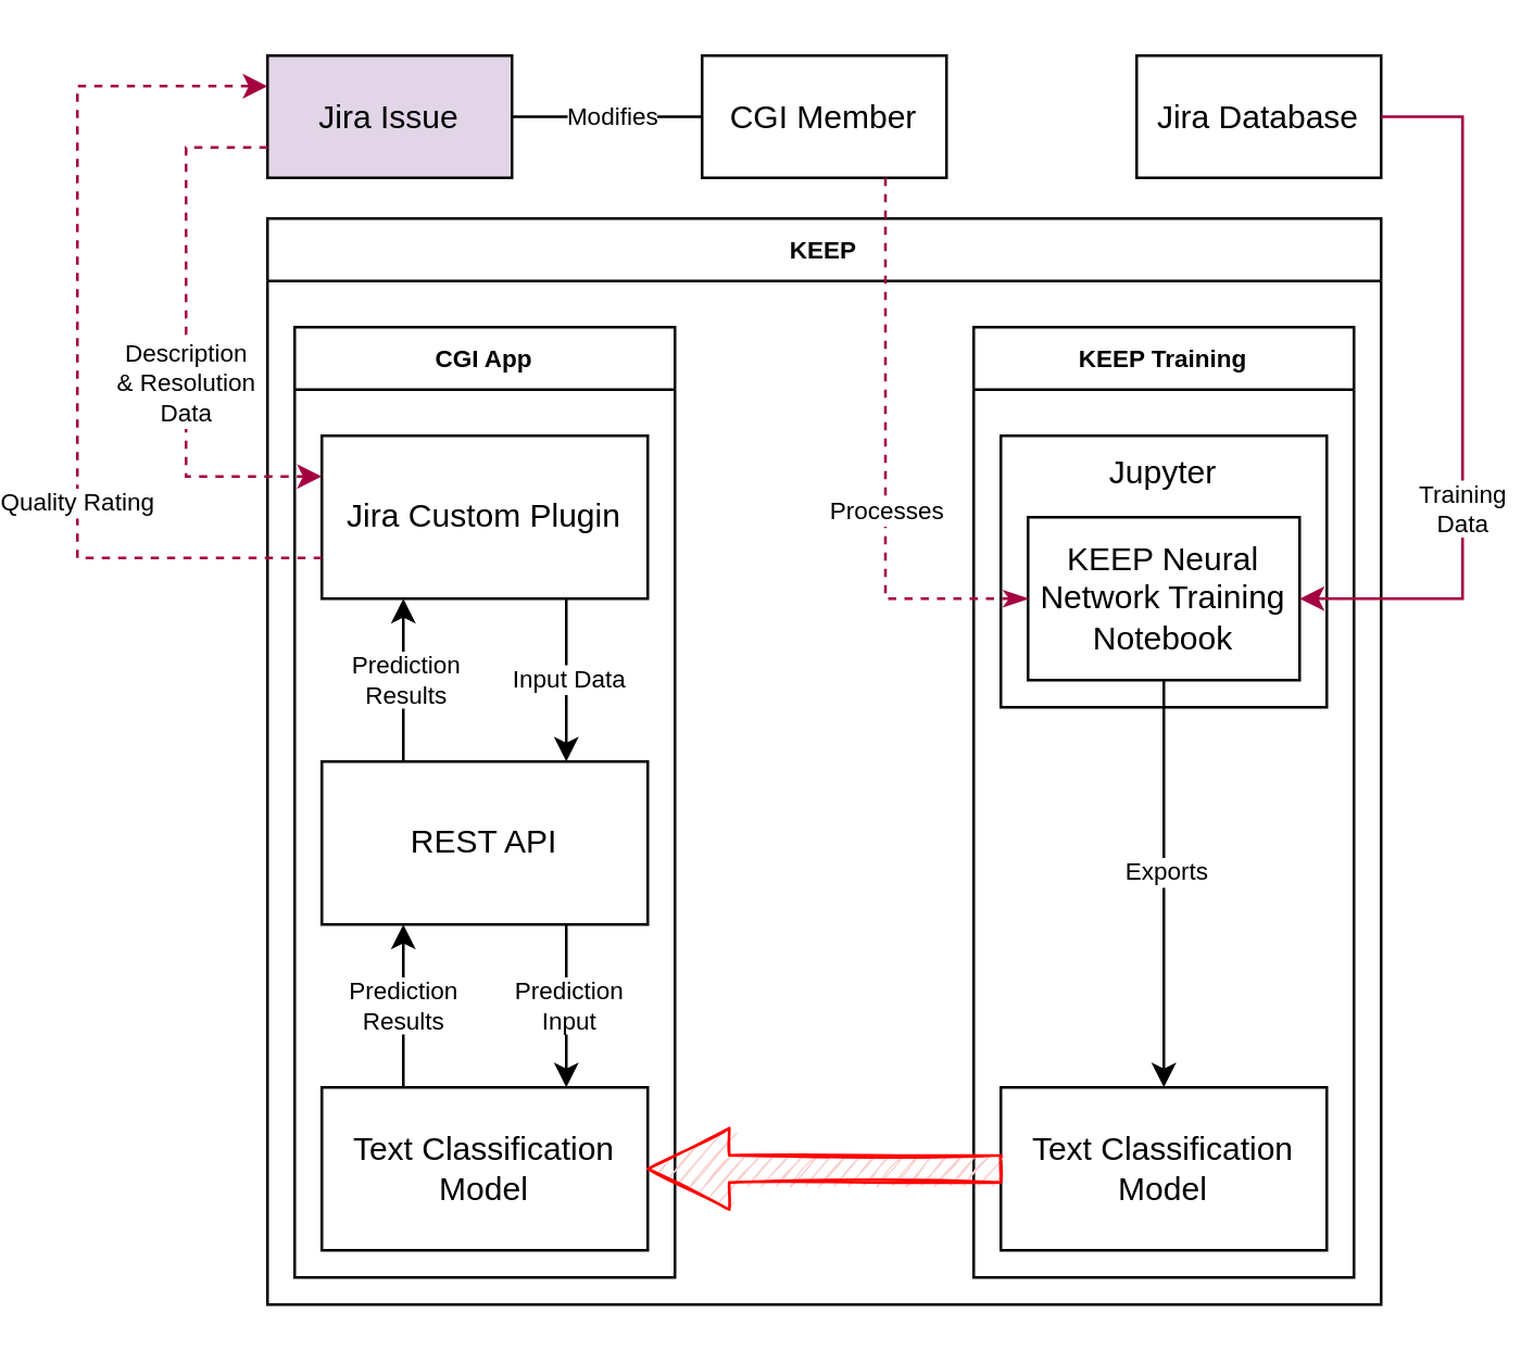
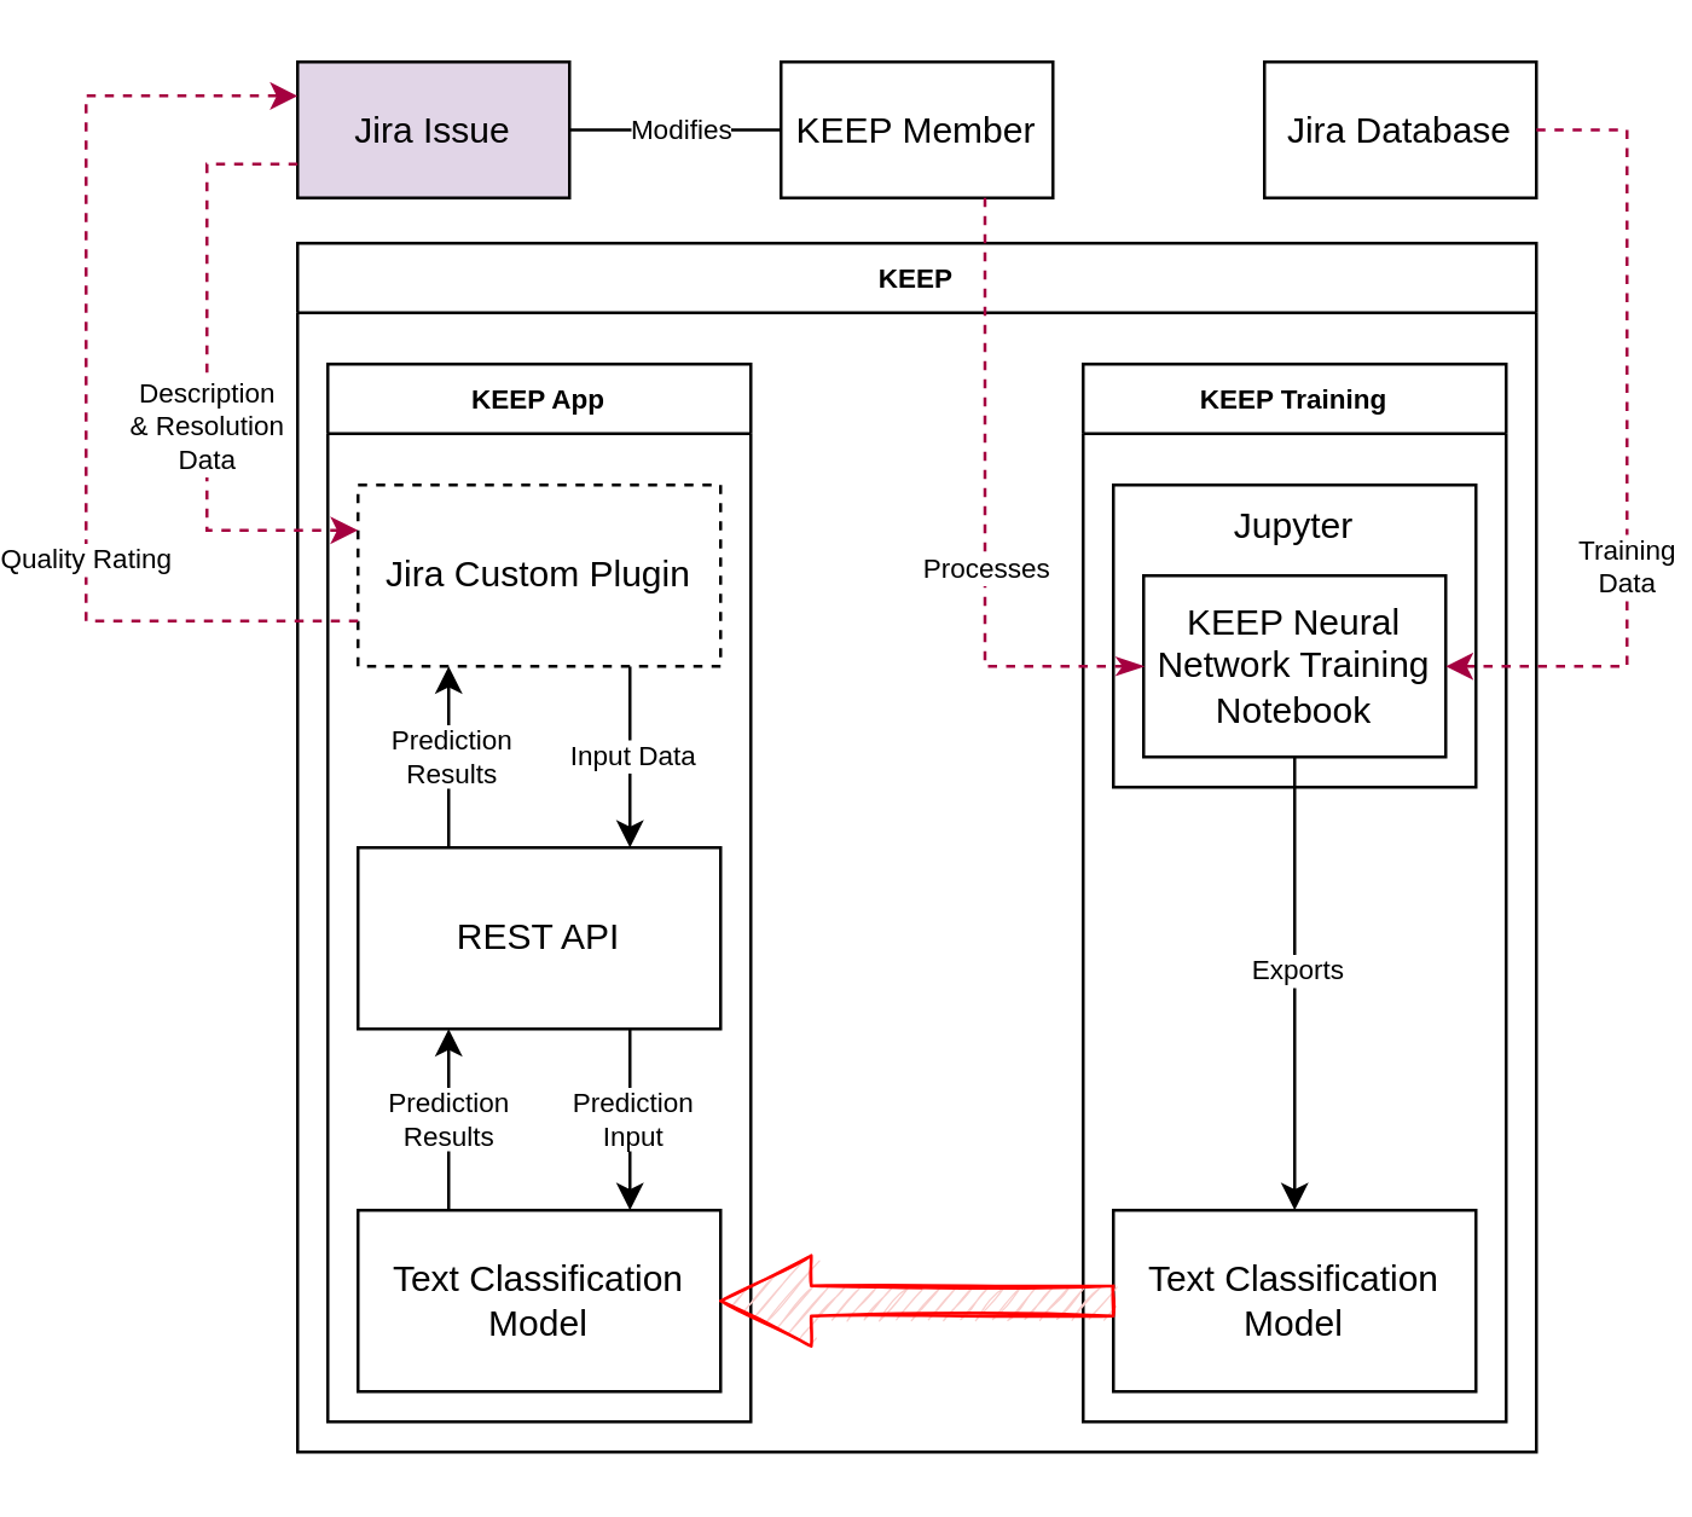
  <mxCell id="0" />
  <mxCell id="1" parent="0" />
  <mxCell id="2" style="edgeStyle=orthogonalEdgeStyle;rounded=0;orthogonalLoop=1;jettySize=auto;html=1;exitX=0;exitY=0.5;exitDx=0;exitDy=0;entryX=1;entryY=0.5;entryDx=0;entryDy=0;endArrow=none;" parent="1" source="4" target="8" edge="1"><mxGeometry relative="1" as="geometry" /></mxCell>
  <mxCell id="3" value="Modifies" style="edgeLabel;html=1;align=center;verticalAlign=middle;resizable=0;points=[];fontSize=9;" parent="2" vertex="1" connectable="0"><mxGeometry x="0.257" y="-1" relative="1" as="geometry"><mxPoint x="10" y="1" as="offset" /></mxGeometry></mxCell>
- <mxCell id="4" value="CGI Member" style="rounded=0;whiteSpace=wrap;html=1;" parent="1" vertex="1"><mxGeometry x="250" y="20" width="90" height="45" as="geometry" /></mxCell>
+ <mxCell id="4" value="KEEP Member" style="rounded=0;whiteSpace=wrap;html=1;" parent="1" vertex="1"><mxGeometry x="250" y="20" width="90" height="45" as="geometry" /></mxCell>
  <mxCell id="5" style="edgeStyle=orthogonalEdgeStyle;rounded=0;orthogonalLoop=1;jettySize=auto;html=1;exitX=0.25;exitY=0;exitDx=0;exitDy=0;entryX=0.25;entryY=1;entryDx=0;entryDy=0;" parent="1" source="7" target="16" edge="1"><mxGeometry relative="1" as="geometry" /></mxCell>
  <mxCell id="6" value="Prediction&lt;br&gt;Results" style="edgeLabel;html=1;align=center;verticalAlign=middle;resizable=0;points=[];fontSize=9;" parent="5" vertex="1" connectable="0"><mxGeometry x="-0.314" y="1" relative="1" as="geometry"><mxPoint y="-9.31" as="offset" /></mxGeometry></mxCell>
  <mxCell id="7" value="Text Classification&lt;br&gt;Model" style="rounded=0;whiteSpace=wrap;html=1;" parent="1" vertex="1"><mxGeometry x="110" y="400" width="120" height="60" as="geometry" /></mxCell>
  <mxCell id="8" value="Jira Issue" style="rounded=0;whiteSpace=wrap;html=1;fillColor=#e1d5e7;" parent="1" vertex="1"><mxGeometry x="90" y="20" width="90" height="45" as="geometry" /></mxCell>
  <mxCell id="9" style="edgeStyle=orthogonalEdgeStyle;rounded=0;orthogonalLoop=1;jettySize=auto;html=1;exitX=0.75;exitY=1;exitDx=0;exitDy=0;entryX=0.75;entryY=0;entryDx=0;entryDy=0;" parent="1" source="11" target="16" edge="1"><mxGeometry relative="1" as="geometry" /></mxCell>
  <mxCell id="10" value="Input Data" style="edgeLabel;html=1;align=center;verticalAlign=middle;resizable=0;points=[];fontSize=9;" parent="9" vertex="1" connectable="0"><mxGeometry x="0.309" relative="1" as="geometry"><mxPoint y="-9.31" as="offset" /></mxGeometry></mxCell>
- <mxCell id="11" value="Jira Custom Plugin" style="rounded=0;whiteSpace=wrap;html=1;" parent="1" vertex="1"><mxGeometry x="110" y="160" width="120" height="60" as="geometry" /></mxCell>
+ <mxCell id="11" value="Jira Custom Plugin" style="rounded=0;whiteSpace=wrap;html=1;dashed=1;" parent="1" vertex="1"><mxGeometry x="110" y="160" width="120" height="60" as="geometry" /></mxCell>
  <mxCell id="12" style="edgeStyle=orthogonalEdgeStyle;rounded=0;orthogonalLoop=1;jettySize=auto;html=1;exitX=0.25;exitY=0;exitDx=0;exitDy=0;entryX=0.25;entryY=1;entryDx=0;entryDy=0;" parent="1" source="16" target="11" edge="1"><mxGeometry relative="1" as="geometry" /></mxCell>
  <mxCell id="13" value="Prediction&lt;br&gt;Results" style="edgeLabel;html=1;align=center;verticalAlign=middle;resizable=0;points=[];fontSize=9;" parent="12" vertex="1" connectable="0"><mxGeometry x="0.201" relative="1" as="geometry"><mxPoint y="5.86" as="offset" /></mxGeometry></mxCell>
  <mxCell id="14" style="edgeStyle=orthogonalEdgeStyle;rounded=0;orthogonalLoop=1;jettySize=auto;html=1;exitX=0.75;exitY=1;exitDx=0;exitDy=0;entryX=0.75;entryY=0;entryDx=0;entryDy=0;" parent="1" source="16" target="7" edge="1"><mxGeometry relative="1" as="geometry" /></mxCell>
  <mxCell id="15" value="Prediction&lt;br&gt;Input" style="edgeLabel;html=1;align=center;verticalAlign=middle;resizable=0;points=[];fontSize=9;" parent="14" vertex="1" connectable="0"><mxGeometry x="0.349" y="2" relative="1" as="geometry"><mxPoint x="-2" y="-10.69" as="offset" /></mxGeometry></mxCell>
  <mxCell id="16" value="REST API" style="rounded=0;whiteSpace=wrap;html=1;" parent="1" vertex="1"><mxGeometry x="110" y="280" width="120" height="60" as="geometry" /></mxCell>
- <mxCell id="17" value="CGI App" style="swimlane;fontSize=9;startSize=23;" parent="1" vertex="1"><mxGeometry x="100" y="120" width="140" height="350" as="geometry"><mxRectangle x="380" y="190" width="70" height="23" as="alternateBounds" /></mxGeometry></mxCell>
+ <mxCell id="17" value="KEEP App" style="swimlane;fontSize=9;startSize=23;" parent="1" vertex="1"><mxGeometry x="100" y="120" width="140" height="350" as="geometry"><mxRectangle x="380" y="190" width="70" height="23" as="alternateBounds" /></mxGeometry></mxCell>
  <mxCell id="18" value="Text Classification&lt;br&gt;Model" style="rounded=0;whiteSpace=wrap;html=1;" parent="1" vertex="1"><mxGeometry x="360" y="400" width="120" height="60" as="geometry" /></mxCell>
  <mxCell id="19" value="Jira Database" style="rounded=0;whiteSpace=wrap;html=1;" parent="1" vertex="1"><mxGeometry x="410" y="20" width="90" height="45" as="geometry" /></mxCell>
  <mxCell id="20" value="Jupyter" style="rounded=0;whiteSpace=wrap;html=1;verticalAlign=top;" parent="1" vertex="1"><mxGeometry x="360" y="160" width="120" height="100" as="geometry" /></mxCell>
  <mxCell id="21" value="KEEP Training" style="swimlane;fontSize=9;startSize=23;" parent="1" vertex="1"><mxGeometry x="350" y="120" width="140" height="350" as="geometry"><mxRectangle x="380" y="190" width="70" height="23" as="alternateBounds" /></mxGeometry></mxCell>
  <mxCell id="22" value="KEEP" style="swimlane;labelBackgroundColor=#ffffff;fontSize=9;" parent="1" vertex="1"><mxGeometry x="90" y="80" width="410" height="400" as="geometry" /></mxCell>
  <mxCell id="23" value="KEEP Neural Network Training Notebook" style="rounded=0;whiteSpace=wrap;html=1;" vertex="1" parent="1"><mxGeometry x="370" y="190" width="100" height="60" as="geometry" /></mxCell>
- <mxCell id="24" style="edgeStyle=orthogonalEdgeStyle;rounded=0;orthogonalLoop=1;jettySize=auto;html=1;exitX=1;exitY=0.5;exitDx=0;exitDy=0;fontSize=9;dashed=0;fillColor=#d80073;strokeColor=#A50040;entryX=1;entryY=0.5;entryDx=0;entryDy=0;" parent="1" source="19" target="23" edge="1"><mxGeometry relative="1" as="geometry"><mxPoint x="530" y="210" as="targetPoint" /><Array as="points"><mxPoint x="530" y="43" /><mxPoint x="530" y="220" /></Array></mxGeometry></mxCell>
+ <mxCell id="24" style="edgeStyle=orthogonalEdgeStyle;rounded=0;orthogonalLoop=1;jettySize=auto;html=1;exitX=1;exitY=0.5;exitDx=0;exitDy=0;fontSize=9;dashed=1;fillColor=#d80073;strokeColor=#A50040;entryX=1;entryY=0.5;entryDx=0;entryDy=0;" parent="1" source="19" target="23" edge="1"><mxGeometry relative="1" as="geometry"><mxPoint x="530" y="210" as="targetPoint" /><Array as="points"><mxPoint x="530" y="43" /><mxPoint x="530" y="220" /></Array></mxGeometry></mxCell>
  <mxCell id="25" value="Training&lt;br&gt;Data" style="edgeLabel;html=1;align=center;verticalAlign=middle;resizable=0;points=[];fontSize=9;labelBackgroundColor=#ffffff;" parent="24" vertex="1" connectable="0"><mxGeometry x="-0.145" y="2" relative="1" as="geometry"><mxPoint x="-2.03" y="59.97" as="offset" /></mxGeometry></mxCell>
  <mxCell id="26" style="edgeStyle=orthogonalEdgeStyle;rounded=0;sketch=0;orthogonalLoop=1;jettySize=auto;html=1;exitX=0.75;exitY=1;exitDx=0;exitDy=0;shadow=0;endArrow=classicThin;endFill=1;fontSize=9;entryX=0;entryY=0.5;entryDx=0;entryDy=0;dashed=1;fillColor=#d80073;strokeColor=#A50040;" parent="1" source="4" target="23" edge="1"><mxGeometry relative="1" as="geometry"><mxPoint x="310" y="-40" as="targetPoint" /></mxGeometry></mxCell>
  <mxCell id="27" value="Processes" style="edgeLabel;html=1;align=center;verticalAlign=middle;resizable=0;points=[];fontSize=9;" parent="26" vertex="1" connectable="0"><mxGeometry x="-0.146" y="2" relative="1" as="geometry"><mxPoint x="-2.02" y="33.57" as="offset" /></mxGeometry></mxCell>
  <mxCell id="28" style="edgeStyle=orthogonalEdgeStyle;rounded=0;orthogonalLoop=1;jettySize=auto;html=1;exitX=0.5;exitY=1;exitDx=0;exitDy=0;entryX=0.5;entryY=0;entryDx=0;entryDy=0;" parent="1" source="23" target="18" edge="1"><mxGeometry relative="1" as="geometry"><mxPoint x="540" y="280" as="targetPoint" /></mxGeometry></mxCell>
  <mxCell id="29" value="Exports" style="edgeLabel;html=1;align=center;verticalAlign=middle;resizable=0;points=[];fontSize=9;" parent="28" vertex="1" connectable="0"><mxGeometry x="0.309" relative="1" as="geometry"><mxPoint y="-27.93" as="offset" /></mxGeometry></mxCell>
  <mxCell id="30" style="edgeStyle=orthogonalEdgeStyle;rounded=0;orthogonalLoop=1;jettySize=auto;html=1;exitX=0;exitY=0.5;exitDx=0;exitDy=0;entryX=1;entryY=0.5;entryDx=0;entryDy=0;fontSize=9;endArrow=open;endFill=0;fillColor=#f8cecc;strokeColor=#FF0000;shape=arrow;endSize=6;startSize=6;shadow=0;sketch=1;" parent="1" source="18" target="7" edge="1"><mxGeometry relative="1" as="geometry" /></mxCell>
  <mxCell id="31" style="edgeStyle=orthogonalEdgeStyle;rounded=0;orthogonalLoop=1;jettySize=auto;html=1;exitX=0;exitY=0.75;exitDx=0;exitDy=0;fontSize=9;dashed=1;entryX=0;entryY=0.25;entryDx=0;entryDy=0;fillColor=#d80073;strokeColor=#A50040;" parent="1" source="8" target="11" edge="1"><mxGeometry relative="1" as="geometry"><mxPoint x="-110" y="25" as="targetPoint" /><Array as="points"><mxPoint x="60" y="54" /><mxPoint x="60" y="175" /></Array></mxGeometry></mxCell>
  <mxCell id="32" value="Description&lt;br&gt;&amp;amp; Resolution&lt;br&gt;Data" style="edgeLabel;html=1;align=center;verticalAlign=middle;resizable=0;points=[];fontSize=9;labelBackgroundColor=#ffffff;" parent="31" vertex="1" connectable="0"><mxGeometry x="-0.145" y="2" relative="1" as="geometry"><mxPoint x="-2.03" y="30.46" as="offset" /></mxGeometry></mxCell>
  <mxCell id="33" style="edgeStyle=orthogonalEdgeStyle;rounded=0;orthogonalLoop=1;jettySize=auto;html=1;entryX=0;entryY=0.25;entryDx=0;entryDy=0;fontSize=9;dashed=1;exitX=0;exitY=0.75;exitDx=0;exitDy=0;fillColor=#d80073;strokeColor=#A50040;" parent="1" source="11" target="8" edge="1"><mxGeometry relative="1" as="geometry"><mxPoint x="-110" y="-5" as="sourcePoint" /><Array as="points"><mxPoint x="20" y="205" /><mxPoint x="20" y="31" /></Array></mxGeometry></mxCell>
  <mxCell id="34" value="Quality Rating" style="edgeLabel;html=1;align=center;verticalAlign=middle;resizable=0;points=[];fontSize=9;labelBackgroundColor=#ffffff;" parent="33" vertex="1" connectable="0"><mxGeometry x="0.251" y="2" relative="1" as="geometry"><mxPoint x="1.97" y="98.46" as="offset" /></mxGeometry></mxCell>
